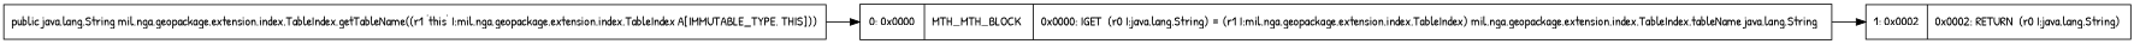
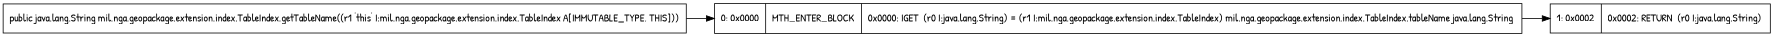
  digraph {
    rankdir=LR
    fontname="Patrick Hand"
    node [shape=record fontname="Patrick Hand"]
    edge [fontname="Patrick Hand"]
-   n1 [label="{0\:\ 0x0000|MTH_MTH_BLOCK\l|0x0000: IGET  (r0 I:java.lang.String) = (r1 I:mil.nga.geopackage.extension.index.TableIndex) mil.nga.geopackage.extension.index.TableIndex.tableName java.lang.String \l}"]
+   n1 [label="{0\:\ 0x0000|MTH_ENTER_BLOCK\l|0x0000: IGET  (r0 I:java.lang.String) = (r1 I:mil.nga.geopackage.extension.index.TableIndex) mil.nga.geopackage.extension.index.TableIndex.tableName java.lang.String \l}"]
    n2 [label="{1\:\ 0x0002|0x0002: RETURN  (r0 I:java.lang.String) \l}"]
    n3 [label="{public java.lang.String mil.nga.geopackage.extension.index.TableIndex.getTableName((r1 'this' I:mil.nga.geopackage.extension.index.TableIndex A[IMMUTABLE_TYPE, THIS])) }"]
    n1 -> n2
    n3 -> n1
  }
